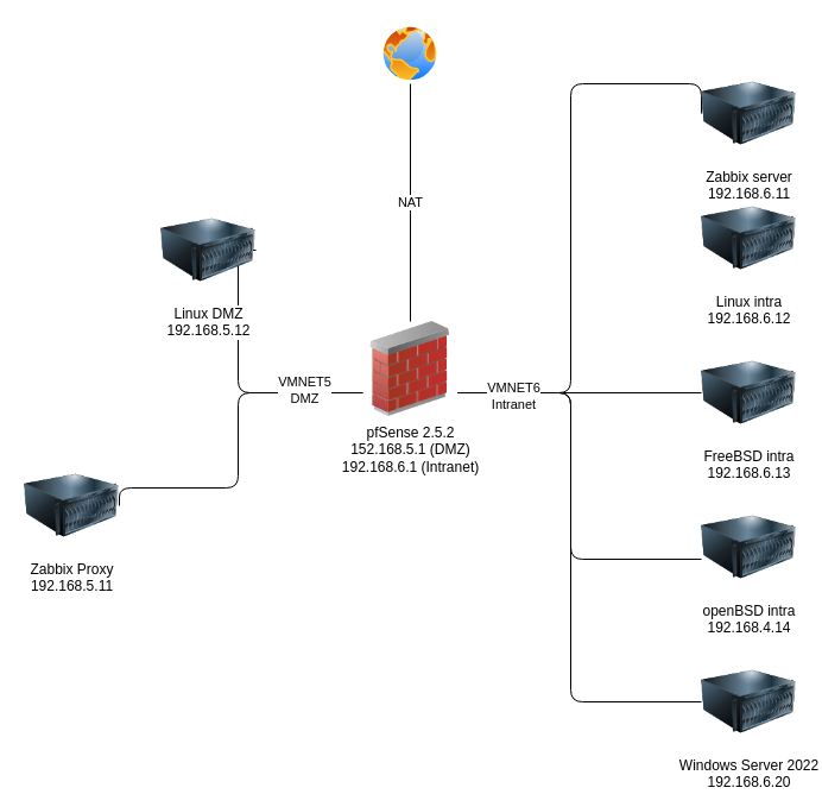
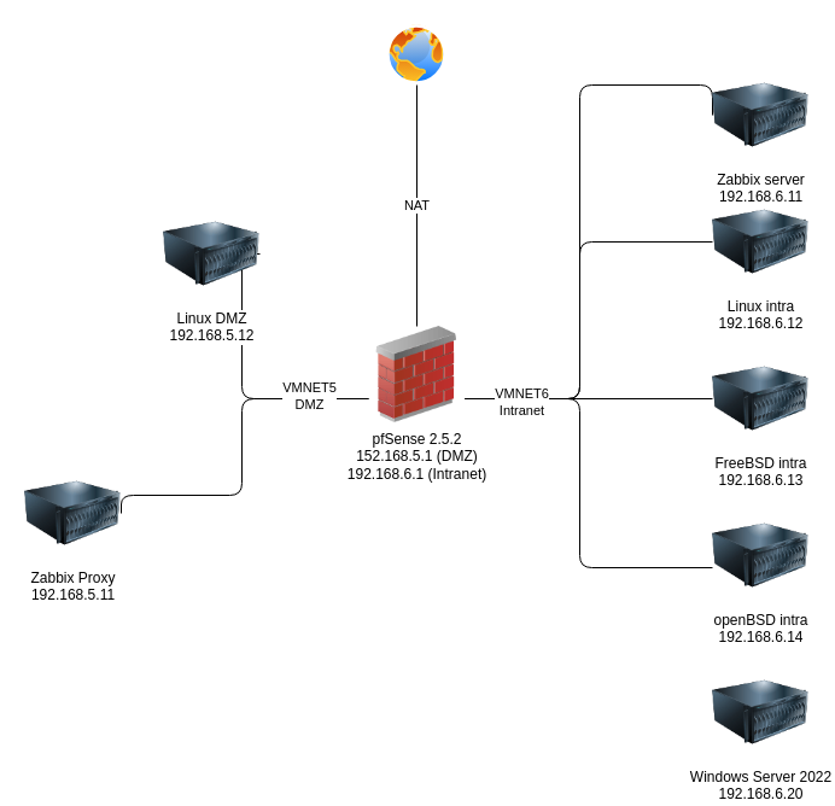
  <mxCell id="0" />
  <mxCell id="1" parent="0" />
+ <mxCell id="2" style="edgeStyle=orthogonalEdgeStyle;rounded=1;orthogonalLoop=1;jettySize=auto;html=1;entryX=0;entryY=0.5;entryDx=0;entryDy=0;endArrow=none;endFill=0;" parent="1" source="3" target="9" edge="1"><mxGeometry relative="1" as="geometry"><Array as="points"><mxPoint x="480" y="330" /><mxPoint x="480" y="200" /></Array></mxGeometry></mxCell>
  <mxCell id="3" value="&lt;div&gt;pfSense 2.5.2&lt;br&gt;&lt;/div&gt;&lt;div&gt;152.168.5.1 (DMZ)&lt;br&gt;&lt;/div&gt;&lt;div&gt;192.168.6.1 (Intranet)&lt;br&gt;&lt;/div&gt;" style="image;html=1;image=img/lib/clip_art/networking/Firewall_02_128x128.png" parent="1" vertex="1"><mxGeometry x="305" y="270" width="80" height="80" as="geometry" /></mxCell>
  <mxCell id="4" style="edgeStyle=orthogonalEdgeStyle;rounded=1;orthogonalLoop=1;jettySize=auto;html=1;exitX=1;exitY=0.5;exitDx=0;exitDy=0;endArrow=none;endFill=0;" parent="1" source="5" target="3" edge="1"><mxGeometry relative="1" as="geometry"><mxPoint x="270" y="320" as="targetPoint" /><Array as="points"><mxPoint x="200" y="210" /><mxPoint x="200" y="330" /></Array></mxGeometry></mxCell>
  <mxCell id="5" value="&lt;div&gt;Linux DMZ&lt;/div&gt;&lt;div&gt;192.168.5.12&lt;br&gt;&lt;/div&gt;" style="image;html=1;image=img/lib/clip_art/computers/Server_128x128.png" parent="1" vertex="1"><mxGeometry x="135" y="170" width="80" height="80" as="geometry" /></mxCell>
  <mxCell id="6" style="edgeStyle=orthogonalEdgeStyle;rounded=1;orthogonalLoop=1;jettySize=auto;html=1;exitX=1;exitY=0.5;exitDx=0;exitDy=0;endArrow=none;endFill=0;" parent="1" source="8" target="3" edge="1"><mxGeometry relative="1" as="geometry"><Array as="points"><mxPoint x="200" y="410" /><mxPoint x="200" y="330" /></Array></mxGeometry></mxCell>
  <mxCell id="7" value="&lt;div&gt;VMNET5&lt;/div&gt;DMZ" style="edgeLabel;html=1;align=center;verticalAlign=middle;resizable=0;points=[];" vertex="1" connectable="0" parent="6"><mxGeometry x="0.542" y="3" relative="1" as="geometry"><mxPoint x="19" as="offset" /></mxGeometry></mxCell>
  <mxCell id="8" value="&lt;div&gt;Zabbix Proxy&lt;/div&gt;&lt;div&gt;192.168.5.11&lt;br&gt;&lt;/div&gt;" style="image;html=1;image=img/lib/clip_art/computers/Server_128x128.png" parent="1" vertex="1"><mxGeometry x="20" y="385" width="80" height="80" as="geometry" /></mxCell>
  <mxCell id="9" value="&lt;div&gt;Linux intra&lt;/div&gt;&lt;div&gt;192.168.6.12&lt;br&gt;&lt;/div&gt;" style="image;html=1;image=img/lib/clip_art/computers/Server_128x128.png" parent="1" vertex="1"><mxGeometry x="590" y="160" width="80" height="80" as="geometry" /></mxCell>
  <mxCell id="10" style="edgeStyle=orthogonalEdgeStyle;rounded=1;orthogonalLoop=1;jettySize=auto;html=1;exitX=0;exitY=0.5;exitDx=0;exitDy=0;endArrow=none;endFill=0;" parent="1" source="11" target="3" edge="1"><mxGeometry relative="1" as="geometry"><Array as="points"><mxPoint x="590" y="330" /></Array></mxGeometry></mxCell>
  <mxCell id="11" value="&lt;div&gt;FreeBSD intra&lt;/div&gt;&lt;div&gt;192.168.6.13&lt;/div&gt;" style="image;html=1;image=img/lib/clip_art/computers/Server_128x128.png" parent="1" vertex="1"><mxGeometry x="590" y="290" width="80" height="80" as="geometry" /></mxCell>
  <mxCell id="12" style="edgeStyle=orthogonalEdgeStyle;rounded=1;orthogonalLoop=1;jettySize=auto;html=1;exitX=0;exitY=0.5;exitDx=0;exitDy=0;endArrow=none;endFill=0;" parent="1" source="13" target="3" edge="1"><mxGeometry relative="1" as="geometry"><mxPoint x="440" y="270" as="targetPoint" /><Array as="points"><mxPoint x="480" y="70" /><mxPoint x="480" y="330" /></Array></mxGeometry></mxCell>
  <mxCell id="13" value="&lt;div&gt;Zabbix server&lt;/div&gt;&lt;div&gt;192.168.6.11&lt;br&gt;&lt;/div&gt;" style="image;html=1;image=img/lib/clip_art/computers/Server_128x128.png" parent="1" vertex="1"><mxGeometry x="590" y="55" width="80" height="80" as="geometry" /></mxCell>
- <mxCell id="14" style="edgeStyle=orthogonalEdgeStyle;rounded=1;orthogonalLoop=1;jettySize=auto;html=1;endArrow=none;endFill=0;" edge="1" parent="1" source="15" target="3"><mxGeometry relative="1" as="geometry"><Array as="points"><mxPoint x="480" y="590" /><mxPoint x="480" y="330" /></Array></mxGeometry></mxCell>
  <mxCell id="15" value="&lt;div&gt;Windows Server 2022&lt;/div&gt;&lt;div&gt;192.168.6.20&lt;br&gt;&lt;/div&gt;" style="image;html=1;image=img/lib/clip_art/computers/Server_128x128.png" vertex="1" parent="1"><mxGeometry x="590" y="550" width="80" height="80" as="geometry" /></mxCell>
  <mxCell id="16" value="NAT" style="edgeStyle=orthogonalEdgeStyle;rounded=0;orthogonalLoop=1;jettySize=auto;html=1;startArrow=none;startFill=0;endArrow=none;endFill=0;" edge="1" parent="1" source="17" target="3"><mxGeometry relative="1" as="geometry" /></mxCell>
  <mxCell id="17" value="" style="aspect=fixed;perimeter=ellipsePerimeter;html=1;align=center;shadow=0;dashed=0;spacingTop=3;image;image=img/lib/active_directory/internet_globe.svg;" vertex="1" parent="1"><mxGeometry x="320" y="20" width="50" height="50" as="geometry" /></mxCell>
  <mxCell id="18" style="edgeStyle=orthogonalEdgeStyle;rounded=1;orthogonalLoop=1;jettySize=auto;html=1;startArrow=none;startFill=0;endArrow=none;endFill=0;" edge="1" parent="1" source="20" target="3"><mxGeometry relative="1" as="geometry"><Array as="points"><mxPoint x="480" y="470" /><mxPoint x="480" y="330" /></Array></mxGeometry></mxCell>
  <mxCell id="19" value="&lt;div&gt;VMNET6&lt;/div&gt;Intranet" style="edgeLabel;html=1;align=center;verticalAlign=middle;resizable=0;points=[];" vertex="1" connectable="0" parent="18"><mxGeometry x="0.559" y="2" relative="1" as="geometry"><mxPoint x="-30" as="offset" /></mxGeometry></mxCell>
- <mxCell id="20" value="&lt;div&gt;openBSD intra&lt;/div&gt;&lt;div&gt;192.168.4.14&lt;br&gt;&lt;/div&gt;" style="image;html=1;image=img/lib/clip_art/computers/Server_128x128.png" vertex="1" parent="1"><mxGeometry x="590" y="420" width="80" height="80" as="geometry" /></mxCell>
+ <mxCell id="20" value="&lt;div&gt;openBSD intra&lt;/div&gt;&lt;div&gt;192.168.6.14&lt;br&gt;&lt;/div&gt;" style="image;html=1;image=img/lib/clip_art/computers/Server_128x128.png" vertex="1" parent="1"><mxGeometry x="590" y="420" width="80" height="80" as="geometry" /></mxCell>
